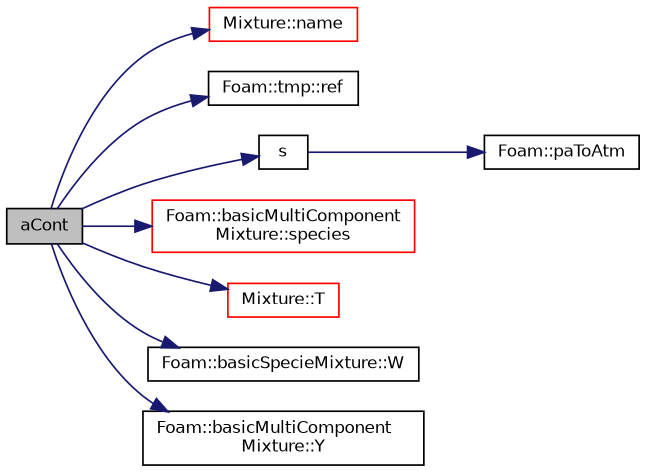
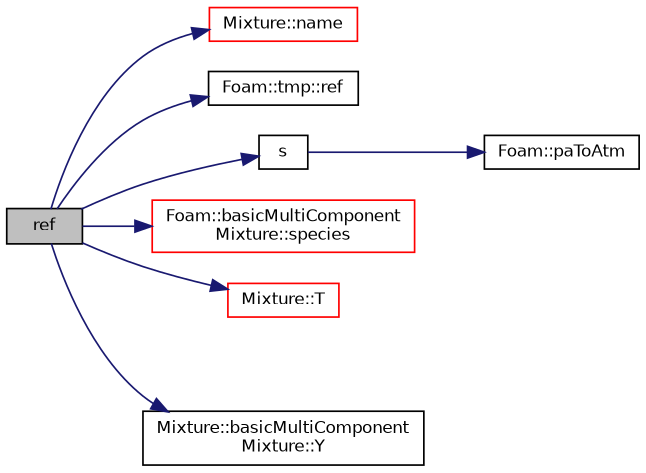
  digraph {
    rankdir=LR
    node [color=black fontname=Helvetica fontsize=10 shape=record]
    edge [color=midnightblue fontname=Helvetica fontsize=10 labelfontname=Helvetica labelfontsize=10 style=solid]
-   n1 [fillcolor=grey75 fontcolor=black height=0.2 label=aCont style=filled width=0.4]
+   n1 [fillcolor=grey75 fontcolor=black height=0.2 label=ref style=filled width=0.4]
    n2 [color=red height=0.2 label="Mixture::name" width=0.4]
    n3 [height=0.2 label="Foam::tmp::ref" width=0.4]
    n4 [height=0.2 label=s width=0.4]
    n5 [color=red height=0.2 label="Foam::basicMultiComponent\lMixture::species" width=0.4]
    n6 [color=red height=0.2 label="Mixture::T" width=0.4]
-   n7 [height=0.2 label="Foam::basicSpecieMixture::W" width=0.4]
-   n8 [height=0.2 label="Foam::basicMultiComponent\lMixture::Y" width=0.4]
+   n8 [height=0.2 label="Mixture::basicMultiComponent\lMixture::Y" width=0.4]
    n9 [height=0.2 label="Foam::paToAtm" width=0.4]
    n1 -> n2
    n1 -> n3
    n1 -> n4
    n1 -> n5
    n1 -> n6
-   n1 -> n7
    n1 -> n8
    n4 -> n9
  }
